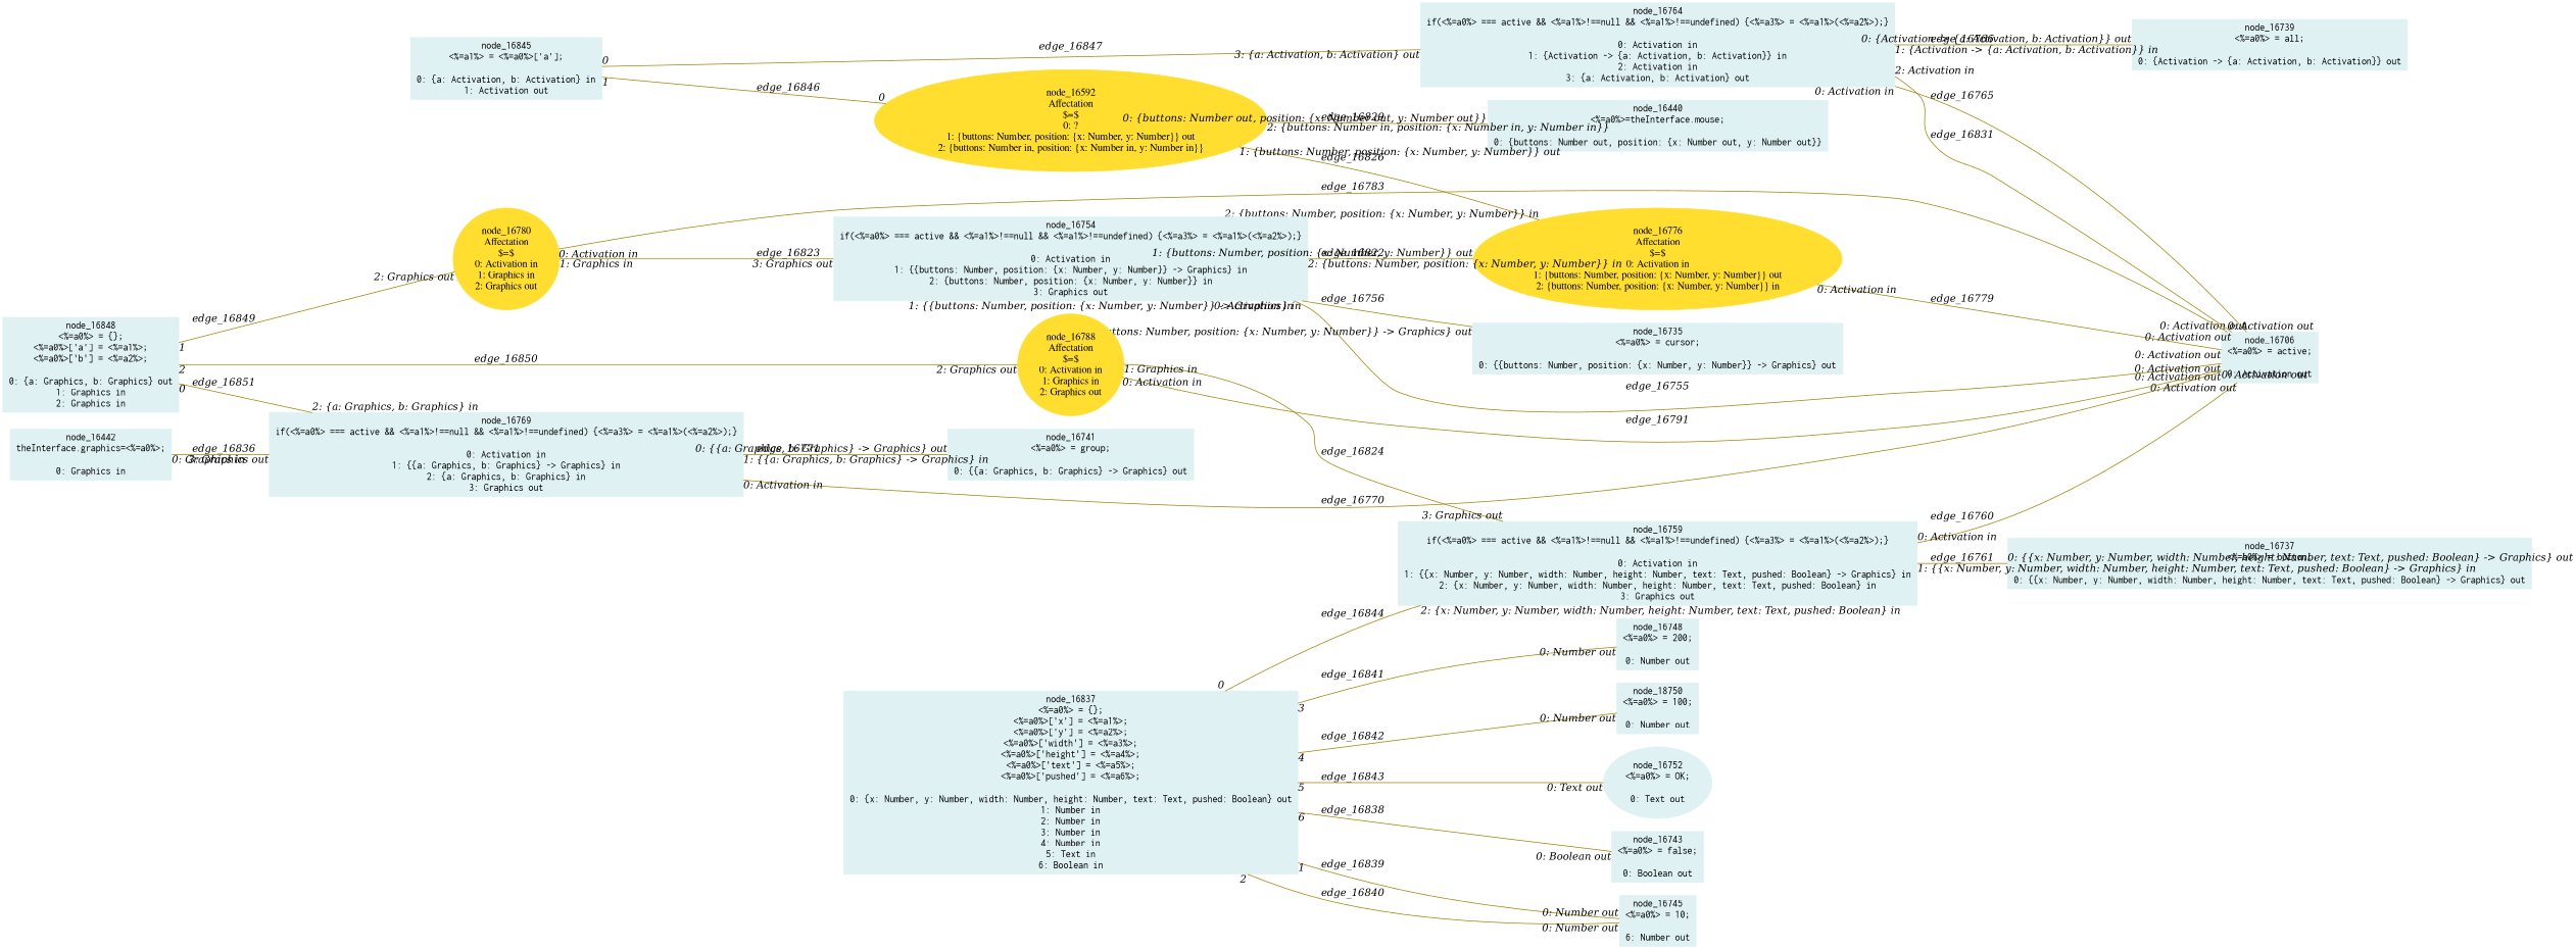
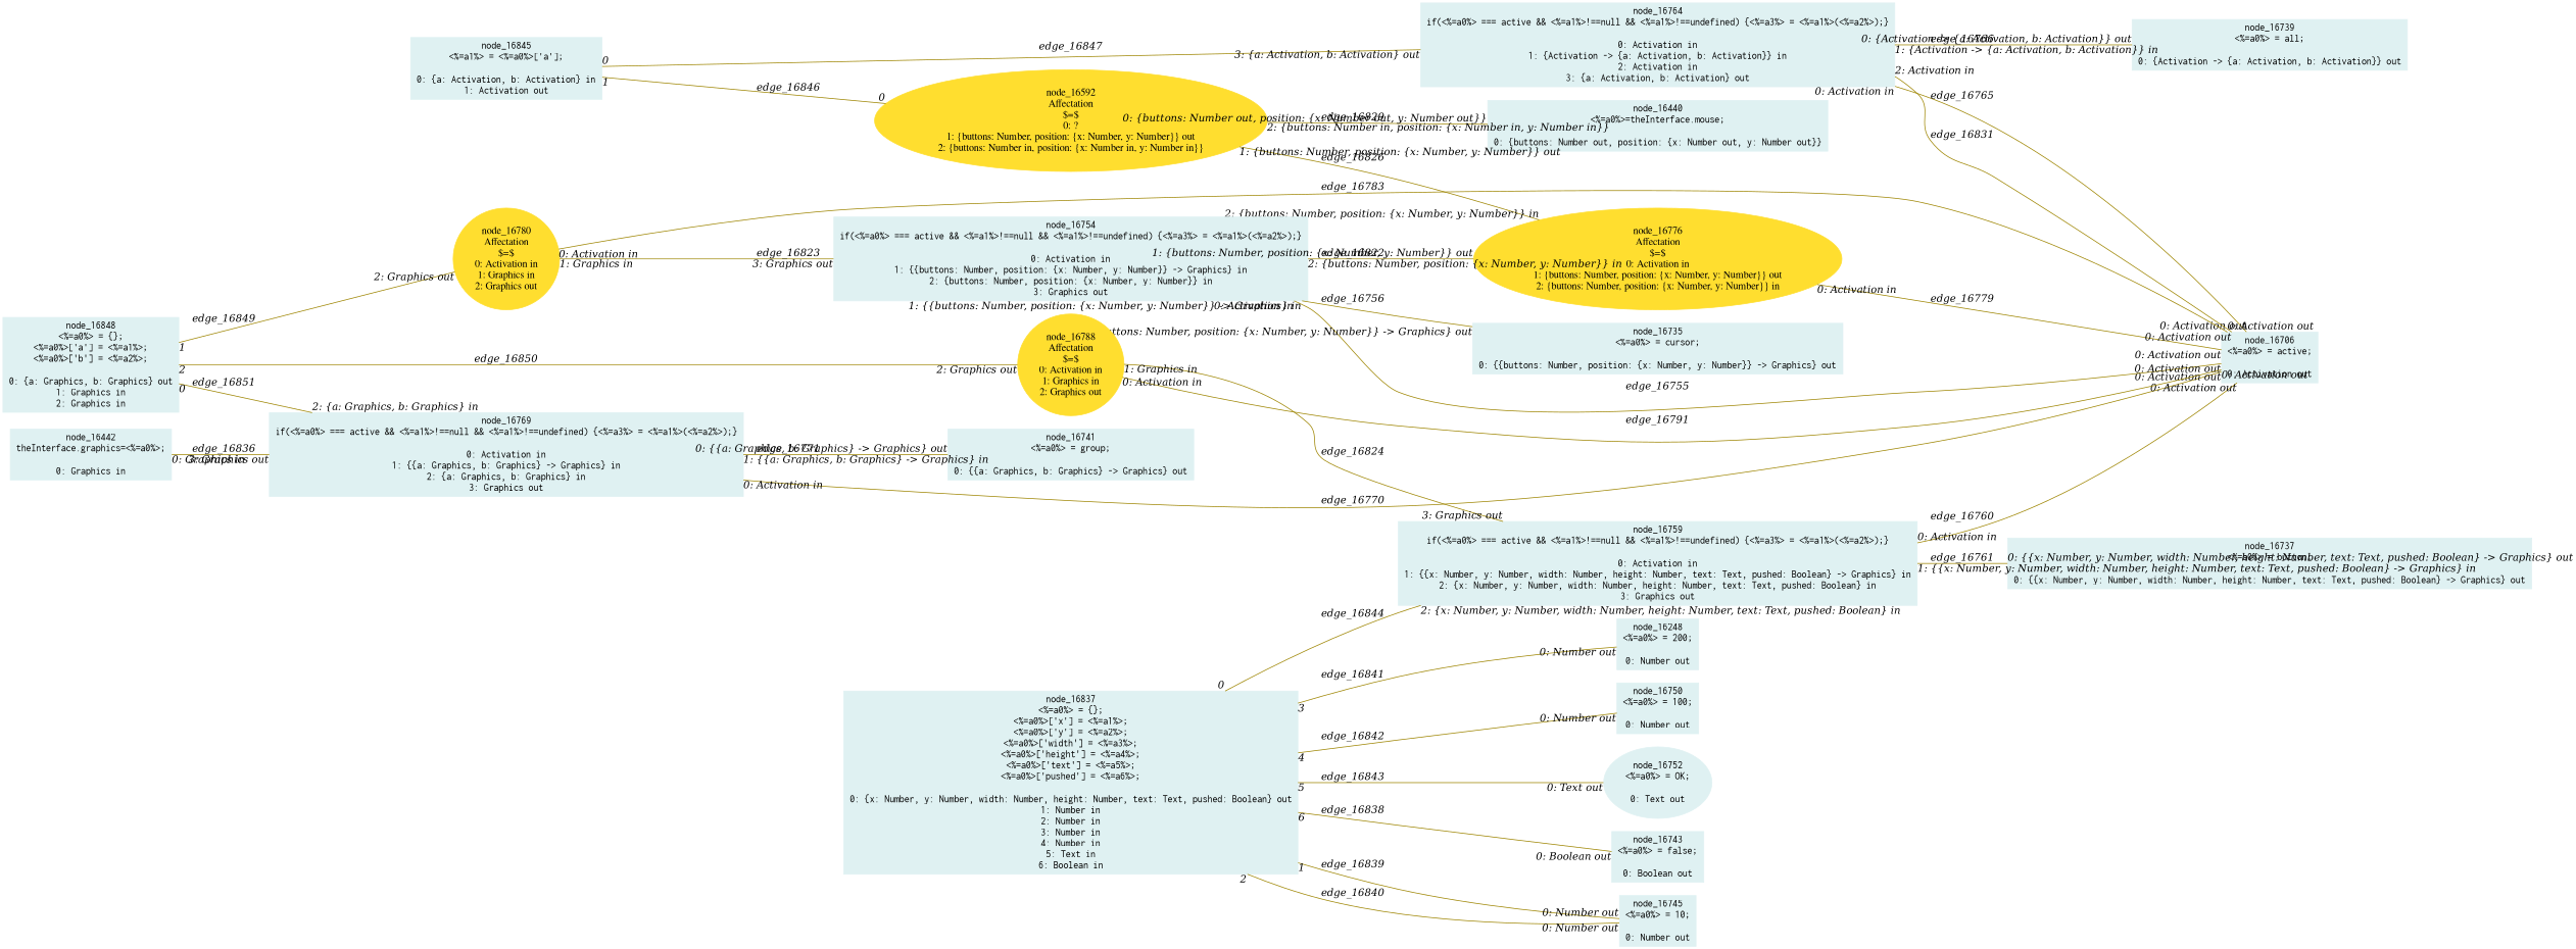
  digraph {
    rankdir=LR
    node [color="#dff1f2" fontname=Courier shape=box style=filled]
    edge [arrowHead=none arrowsize=1 color="#9d8400" dir=none fontname="Times-Italic" headlabel="0: Activation out" taillabel="0: Activation in"]
    n1 [label="node_16440\n<%=a0%>=theInterface.mouse;\n\n0: {buttons: Number out, position: {x: Number out, y: Number out}}"]
    n2 [label="node_16442\ntheInterface.graphics=<%=a0%>;\n\n0: Graphics in"]
    n3 [label="node_16769\nif(<%=a0%> === active && <%=a1%>!==null && <%=a1%>!==undefined) {<%=a3%> = <%=a1%>(<%=a2%>);}\n\n0: Activation in\n1: {{a: Graphics, b: Graphics} -> Graphics} in\n2: {a: Graphics, b: Graphics} in\n3: Graphics out"]
    n4 [label="node_16706\n<%=a0%> = active;\n\n0: Activation out"]
    n5 [label="node_16741\n<%=a0%> = group;\n\n0: {{a: Graphics, b: Graphics} -> Graphics} out"]
    n6 [color="#ffde2f" fontname=Times label="node_16592\nAffectation\n$=$\n0: ?\n1: {buttons: Number, position: {x: Number, y: Number}} out\n2: {buttons: Number in, position: {x: Number in, y: Number in}}" shape=ellipse]
    n7 [color="#ffde2f" fontname=Times label="node_16776\nAffectation\n$=$\n0: Activation in\n1: {buttons: Number, position: {x: Number, y: Number}} out\n2: {buttons: Number, position: {x: Number, y: Number}} in" shape=ellipse]
    n8 [label="node_16735\n<%=a0%> = cursor;\n\n0: {{buttons: Number, position: {x: Number, y: Number}} -> Graphics} out"]
    n9 [label="node_16737\n<%=a0%> = button;\n\n0: {{x: Number, y: Number, width: Number, height: Number, text: Text, pushed: Boolean} -> Graphics} out"]
    n10 [label="node_16739\n<%=a0%> = all;\n\n0: {Activation -> {a: Activation, b: Activation}} out"]
    n11 [label="node_16743\n<%=a0%> = false;\n\n0: Boolean out"]
-   n12 [label="node_16745\n<%=a0%> = 10;\n\n6: Number out"]
-   n13 [label="node_16748\n<%=a0%> = 200;\n\n0: Number out"]
-   n14 [label="node_18750\n<%=a0%> = 100;\n\n0: Number out"]
+   n12 [label="node_16745\n<%=a0%> = 10;\n\n0: Number out"]
+   n13 [label="node_16248\n<%=a0%> = 200;\n\n0: Number out"]
+   n14 [label="node_16750\n<%=a0%> = 100;\n\n0: Number out"]
    n15 [label="node_16752\n<%=a0%> = OK;\n\n0: Text out" shape=ellipse]
    n16 [label="node_16754\nif(<%=a0%> === active && <%=a1%>!==null && <%=a1%>!==undefined) {<%=a3%> = <%=a1%>(<%=a2%>);}\n\n0: Activation in\n1: {{buttons: Number, position: {x: Number, y: Number}} -> Graphics} in\n2: {buttons: Number, position: {x: Number, y: Number}} in\n3: Graphics out"]
    n17 [label="node_16759\nif(<%=a0%> === active && <%=a1%>!==null && <%=a1%>!==undefined) {<%=a3%> = <%=a1%>(<%=a2%>);}\n\n0: Activation in\n1: {{x: Number, y: Number, width: Number, height: Number, text: Text, pushed: Boolean} -> Graphics} in\n2: {x: Number, y: Number, width: Number, height: Number, text: Text, pushed: Boolean} in\n3: Graphics out"]
    n18 [label="node_16764\nif(<%=a0%> === active && <%=a1%>!==null && <%=a1%>!==undefined) {<%=a3%> = <%=a1%>(<%=a2%>);}\n\n0: Activation in\n1: {Activation -> {a: Activation, b: Activation}} in\n2: Activation in\n3: {a: Activation, b: Activation} out"]
    n19 [color="#ffde2f" fontname=Times label="node_16780\nAffectation\n$=$\n0: Activation in\n1: Graphics in\n2: Graphics out" shape=ellipse]
    n20 [color="#ffde2f" fontname=Times label="node_16788\nAffectation\n$=$\n0: Activation in\n1: Graphics in\n2: Graphics out" shape=ellipse]
    n21 [label="node_16837\n<%=a0%> = {};\n<%=a0%>['x'] = <%=a1%>;\n<%=a0%>['y'] = <%=a2%>;\n<%=a0%>['width'] = <%=a3%>;\n<%=a0%>['height'] = <%=a4%>;\n<%=a0%>['text'] = <%=a5%>;\n<%=a0%>['pushed'] = <%=a6%>;\n\n0: {x: Number, y: Number, width: Number, height: Number, text: Text, pushed: Boolean} out\n1: Number in\n2: Number in\n3: Number in\n4: Number in\n5: Text in\n6: Boolean in"]
    n22 [label="node_16845\n<%=a1%> = <%=a0%>['a'];\n\n0: {a: Activation, b: Activation} in\n1: Activation out"]
    n23 [label="node_16848\n<%=a0%> = {};\n<%=a0%>['a'] = <%=a1%>;\n<%=a0%>['b'] = <%=a2%>;\n\n0: {a: Graphics, b: Graphics} out\n1: Graphics in\n2: Graphics in"]
    n2 -> n3 [headlabel="3: Graphics out" label=edge_16836 taillabel="0: Graphics in"]
    n3 -> n4 [label=edge_16770]
    n3 -> n5 [headlabel="0: {{a: Graphics, b: Graphics} -> Graphics} out" label=edge_16771 taillabel="1: {{a: Graphics, b: Graphics} -> Graphics} in"]
    n6 -> n1 [headlabel="0: {buttons: Number out, position: {x: Number out, y: Number out}}" label=edge_16829 taillabel="2: {buttons: Number in, position: {x: Number in, y: Number in}}"]
    n6 -> n7 [headlabel="2: {buttons: Number, position: {x: Number, y: Number}} in" label=edge_16826 taillabel="1: {buttons: Number, position: {x: Number, y: Number}} out"]
    n7 -> n4 [label=edge_16779]
    n16 -> n4 [label=edge_16755]
    n16 -> n7 [headlabel="1: {buttons: Number, position: {x: Number, y: Number}} out" label=edge_16822 taillabel="2: {buttons: Number, position: {x: Number, y: Number}} in"]
    n16 -> n8 [headlabel="0: {{buttons: Number, position: {x: Number, y: Number}} -> Graphics} out" label=edge_16756 taillabel="1: {{buttons: Number, position: {x: Number, y: Number}} -> Graphics} in"]
    n17 -> n4 [label=edge_16760]
    n17 -> n9 [headlabel="0: {{x: Number, y: Number, width: Number, height: Number, text: Text, pushed: Boolean} -> Graphics} out" label=edge_16761 taillabel="1: {{x: Number, y: Number, width: Number, height: Number, text: Text, pushed: Boolean} -> Graphics} in"]
    n18 -> n4 [label=edge_16765]
    n18 -> n4 [label=edge_16831 taillabel="2: Activation in"]
    n18 -> n10 [headlabel="0: {Activation -> {a: Activation, b: Activation}} out" label=edge_16766 taillabel="1: {Activation -> {a: Activation, b: Activation}} in"]
    n19 -> n4 [label=edge_16783]
    n19 -> n16 [headlabel="3: Graphics out" label=edge_16823 taillabel="1: Graphics in"]
    n20 -> n4 [label=edge_16791]
    n20 -> n17 [headlabel="3: Graphics out" label=edge_16824 taillabel="1: Graphics in"]
    n21 -> n11 [headlabel="0: Boolean out" label=edge_16838 taillabel=6]
    n21 -> n12 [headlabel="0: Number out" label=edge_16839 taillabel=1]
    n21 -> n12 [headlabel="0: Number out" label=edge_16840 taillabel=2]
    n21 -> n13 [headlabel="0: Number out" label=edge_16841 taillabel=3]
    n21 -> n14 [headlabel="0: Number out" label=edge_16842 taillabel=4]
    n21 -> n15 [headlabel="0: Text out" label=edge_16843 taillabel=5]
    n21 -> n17 [headlabel="2: {x: Number, y: Number, width: Number, height: Number, text: Text, pushed: Boolean} in" label=edge_16844 taillabel=0]
    n22 -> n6 [headlabel=0 label=edge_16846 taillabel=1]
    n22 -> n18 [headlabel="3: {a: Activation, b: Activation} out" label=edge_16847 taillabel=0]
    n23 -> n3 [headlabel="2: {a: Graphics, b: Graphics} in" label=edge_16851 taillabel=0]
    n23 -> n19 [headlabel="2: Graphics out" label=edge_16849 taillabel=1]
    n23 -> n20 [headlabel="2: Graphics out" label=edge_16850 taillabel=2]
  }
